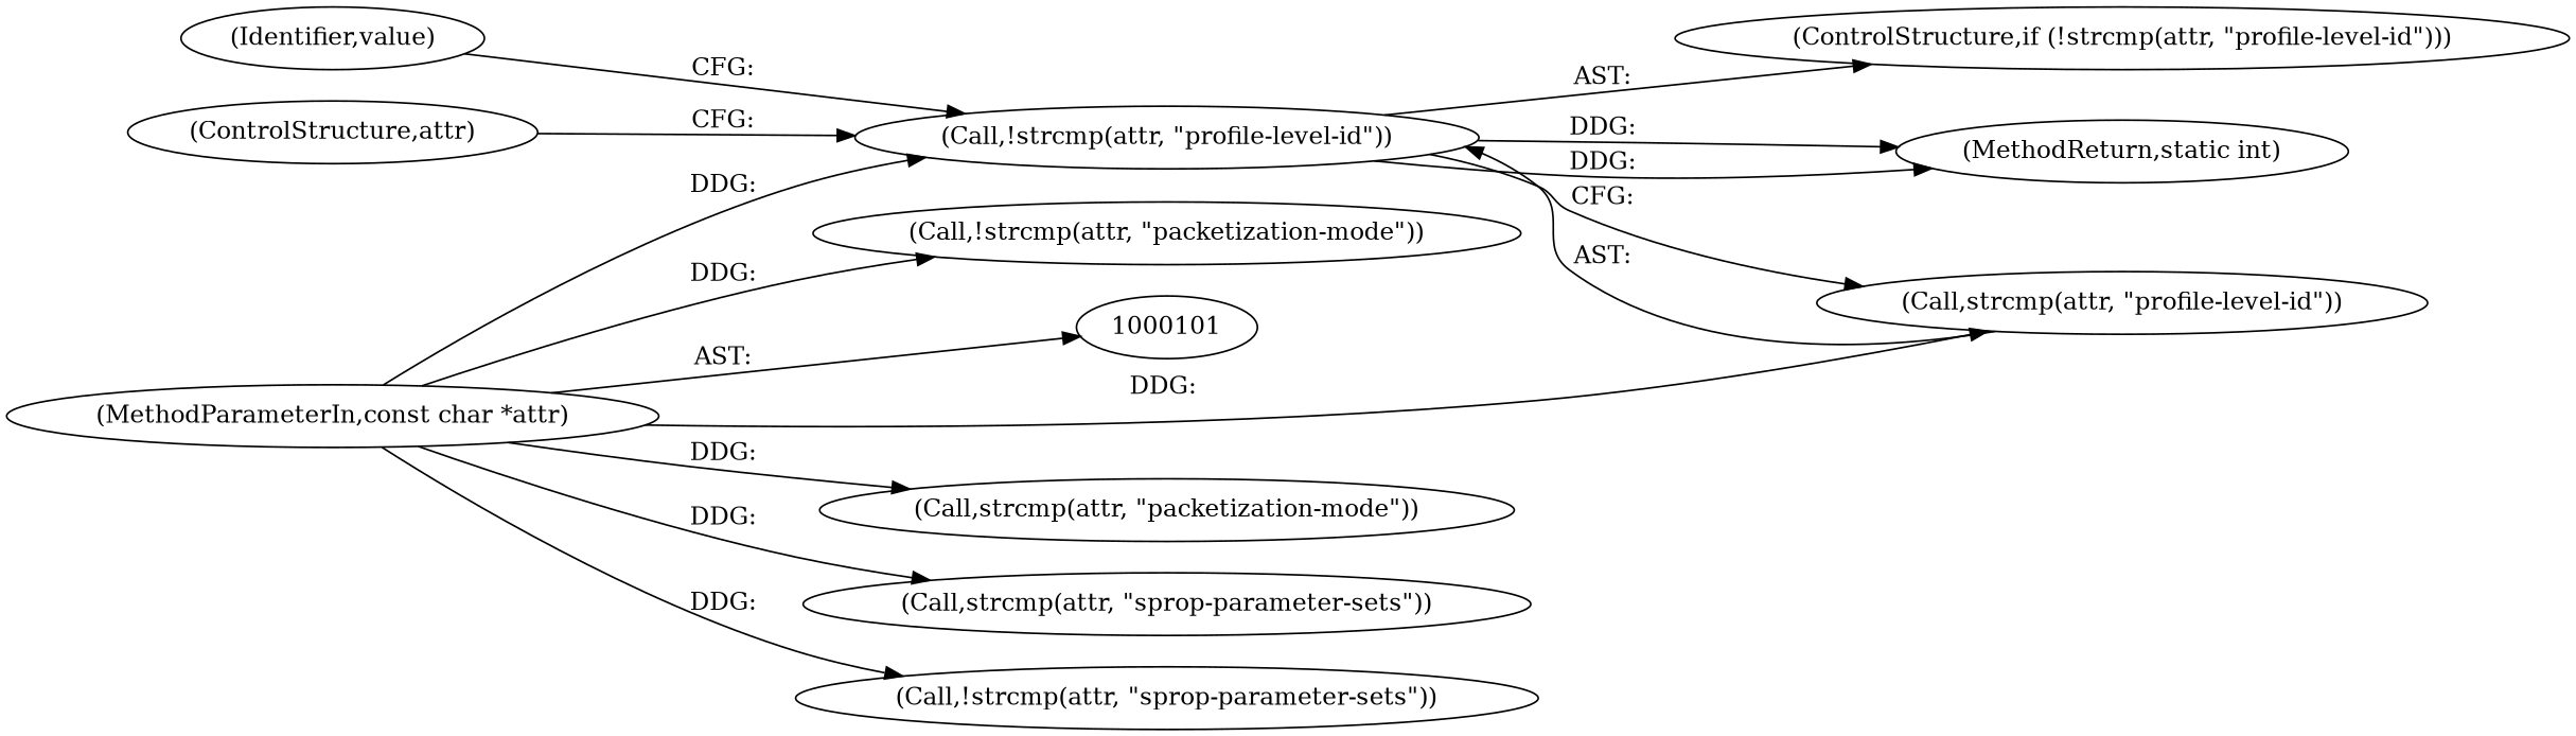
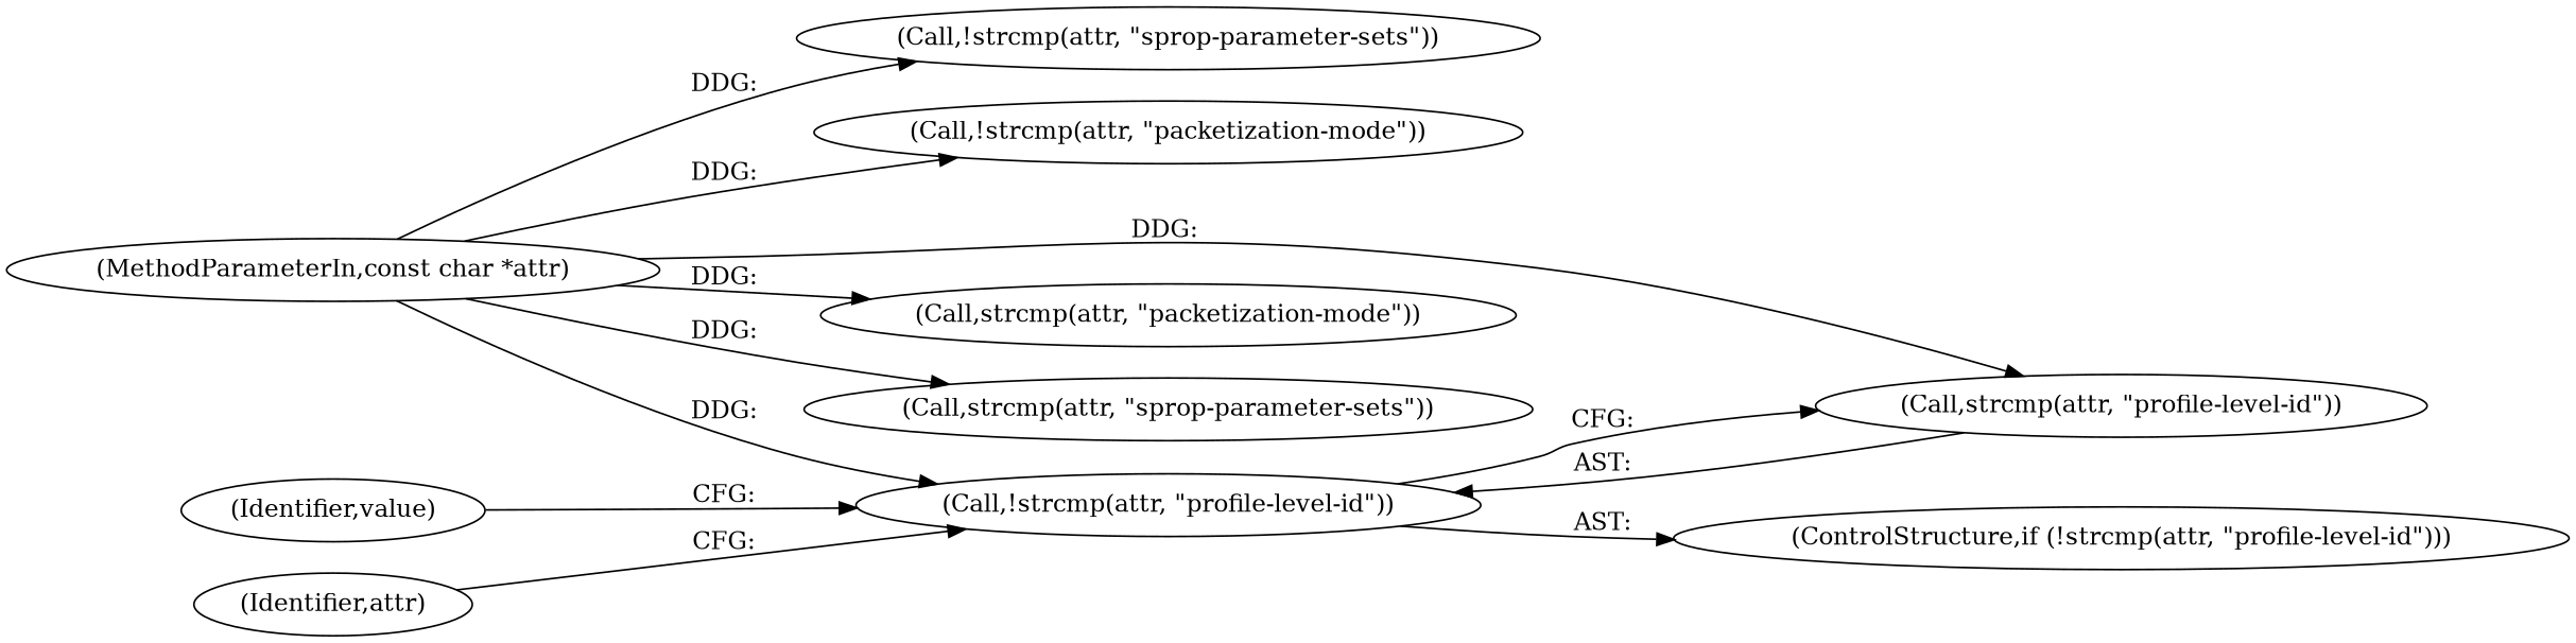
  digraph {
    rankdir=LR
    n1 [label="(Call,!strcmp(attr, \"profile-level-id\"))"]
-   n2 [label="(MethodReturn,static int)"]
    n3 [label="(Call,strcmp(attr, \"profile-level-id\"))"]
    n4 [label="(ControlStructure,if (!strcmp(attr, \"profile-level-id\")))"]
    n5 [label="(MethodParameterIn,const char *attr)"]
    n6 [label="(Call,strcmp(attr, \"packetization-mode\"))"]
    n7 [label="(Call,strcmp(attr, \"sprop-parameter-sets\"))"]
    n8 [label="(Call,!strcmp(attr, \"sprop-parameter-sets\"))"]
    n9 [label="(Call,!strcmp(attr, \"packetization-mode\"))"]
-   1000101
    n11 [label="(Identifier,value)"]
-   n12 [label="(ControlStructure,attr)"]
-   n1 -> n2 [label="DDG: "]
-   n1 -> n2 [label="DDG: "]
+   n12 [label="(Identifier,attr)"]
    n1 -> n3 [label="CFG: "]
    n1 -> n4 [label="AST: "]
    n3 -> n1 [label="AST: "]
    n5 -> n1 [label="DDG: "]
    n5 -> n3 [label="DDG: "]
    n5 -> n6 [label="DDG: "]
    n5 -> n7 [label="DDG: "]
    n5 -> n8 [label="DDG: "]
    n5 -> n9 [label="DDG: "]
-   n5 -> 1000101 [label="AST: "]
    n11 -> n1 [label="CFG: "]
    n12 -> n1 [label="CFG: "]
  }
